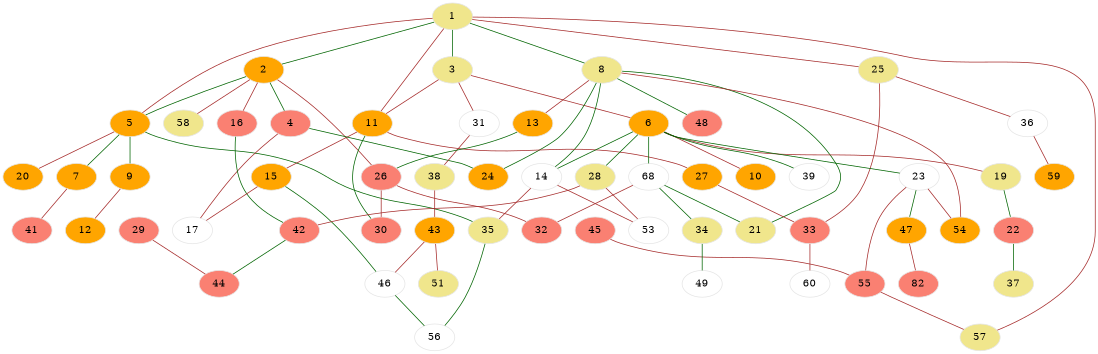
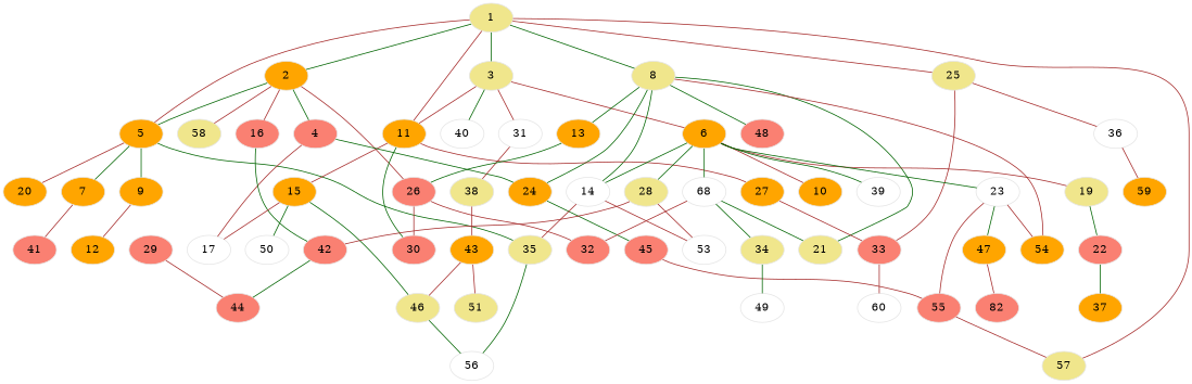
  graph {
    node [color=gray90 fillcolor=orange style=filled]
    edge [color=brown]
    1 [fillcolor=khaki]
    2
    3 [fillcolor=khaki]
    5
    8 [fillcolor=khaki]
    11
    25 [fillcolor=khaki]
    57 [fillcolor=khaki]
    4 [fillcolor=salmon]
    16 [fillcolor=salmon]
    26 [fillcolor=salmon]
    58 [fillcolor=khaki]
    6
    31 [fillcolor=white]
+   40 [fillcolor=white]
    7
    9
    20
    35 [fillcolor=khaki]
    24
    14 [fillcolor=white]
    13
    21 [fillcolor=khaki]
    48 [fillcolor=salmon]
    54
    15
    27
    30 [fillcolor=salmon]
    33 [fillcolor=salmon]
    36 [fillcolor=white]
    17 [fillcolor=white]
    42 [fillcolor=salmon]
    32 [fillcolor=salmon]
    10
    n35 [fillcolor=white label=68]
    19 [fillcolor=khaki]
    23 [fillcolor=white]
    28 [fillcolor=khaki]
    39 [fillcolor=white]
    38 [fillcolor=khaki]
    45 [fillcolor=salmon]
    29 [fillcolor=salmon]
    44 [fillcolor=salmon]
    41 [fillcolor=salmon]
    12
    56 [fillcolor=white]
    53 [fillcolor=white]
    34 [fillcolor=khaki]
    22 [fillcolor=salmon]
    47
    55 [fillcolor=salmon]
-   46 [fillcolor=white]
+   46 [fillcolor=khaki]
+   50 [fillcolor=white]
    49 [fillcolor=white]
-   37 [fillcolor=khaki]
+   37
    n56 [fillcolor=salmon label=82]
    60 [fillcolor=white]
    59
    43
    51 [fillcolor=khaki]
    1 -- 2 [color=darkgreen]
    1 -- 3 [color=darkgreen]
    1 -- 5
    1 -- 8 [color=darkgreen]
    1 -- 11
    1 -- 25
    1 -- 57
    2 -- 5 [color=darkgreen]
    2 -- 4 [color=darkgreen]
    2 -- 16
    2 -- 26
    2 -- 58
    3 -- 11
    3 -- 6
    3 -- 31
+   3 -- 40 [color=darkgreen]
    5 -- 7 [color=darkgreen]
    5 -- 9 [color=darkgreen]
    5 -- 20
    5 -- 35 [color=darkgreen]
    8 -- 24 [color=darkgreen]
    8 -- 14 [color=darkgreen]
-   8 -- 13
+   8 -- 13 [color=darkgreen]
    8 -- 21 [color=darkgreen]
    8 -- 48 [color=darkgreen]
    8 -- 54
    11 -- 15
    11 -- 27
    11 -- 30 [color=darkgreen]
    25 -- 33
    25 -- 36
    4 -- 24 [color=darkgreen]
    4 -- 17
    16 -- 42 [color=darkgreen]
    26 -- 30
    26 -- 32
    6 -- 14 [color=darkgreen]
    6 -- 10
    6 -- n35 [color=darkgreen]
    6 -- 19
    6 -- 23 [color=darkgreen]
    6 -- 28 [color=darkgreen]
    6 -- 39 [color=darkgreen]
    31 -- 38
    7 -- 41
    9 -- 12
    35 -- 56 [color=darkgreen]
+   24 -- 45 [color=darkgreen]
    14 -- 35
    14 -- 53
    13 -- 26 [color=darkgreen]
    15 -- 17
    15 -- 46 [color=darkgreen]
+   15 -- 50 [color=darkgreen]
    27 -- 33
    33 -- 60
    36 -- 59
    42 -- 44 [color=darkgreen]
    n35 -- 21 [color=darkgreen]
    n35 -- 32
    n35 -- 34 [color=darkgreen]
    19 -- 22 [color=darkgreen]
    23 -- 54
    23 -- 47 [color=darkgreen]
    23 -- 55
    28 -- 42
    28 -- 53
    38 -- 43
    45 -- 55
    29 -- 44
    34 -- 49 [color=darkgreen]
    22 -- 37 [color=darkgreen]
    47 -- n56
    55 -- 57
    46 -- 56 [color=darkgreen]
    43 -- 46
    43 -- 51
  }
